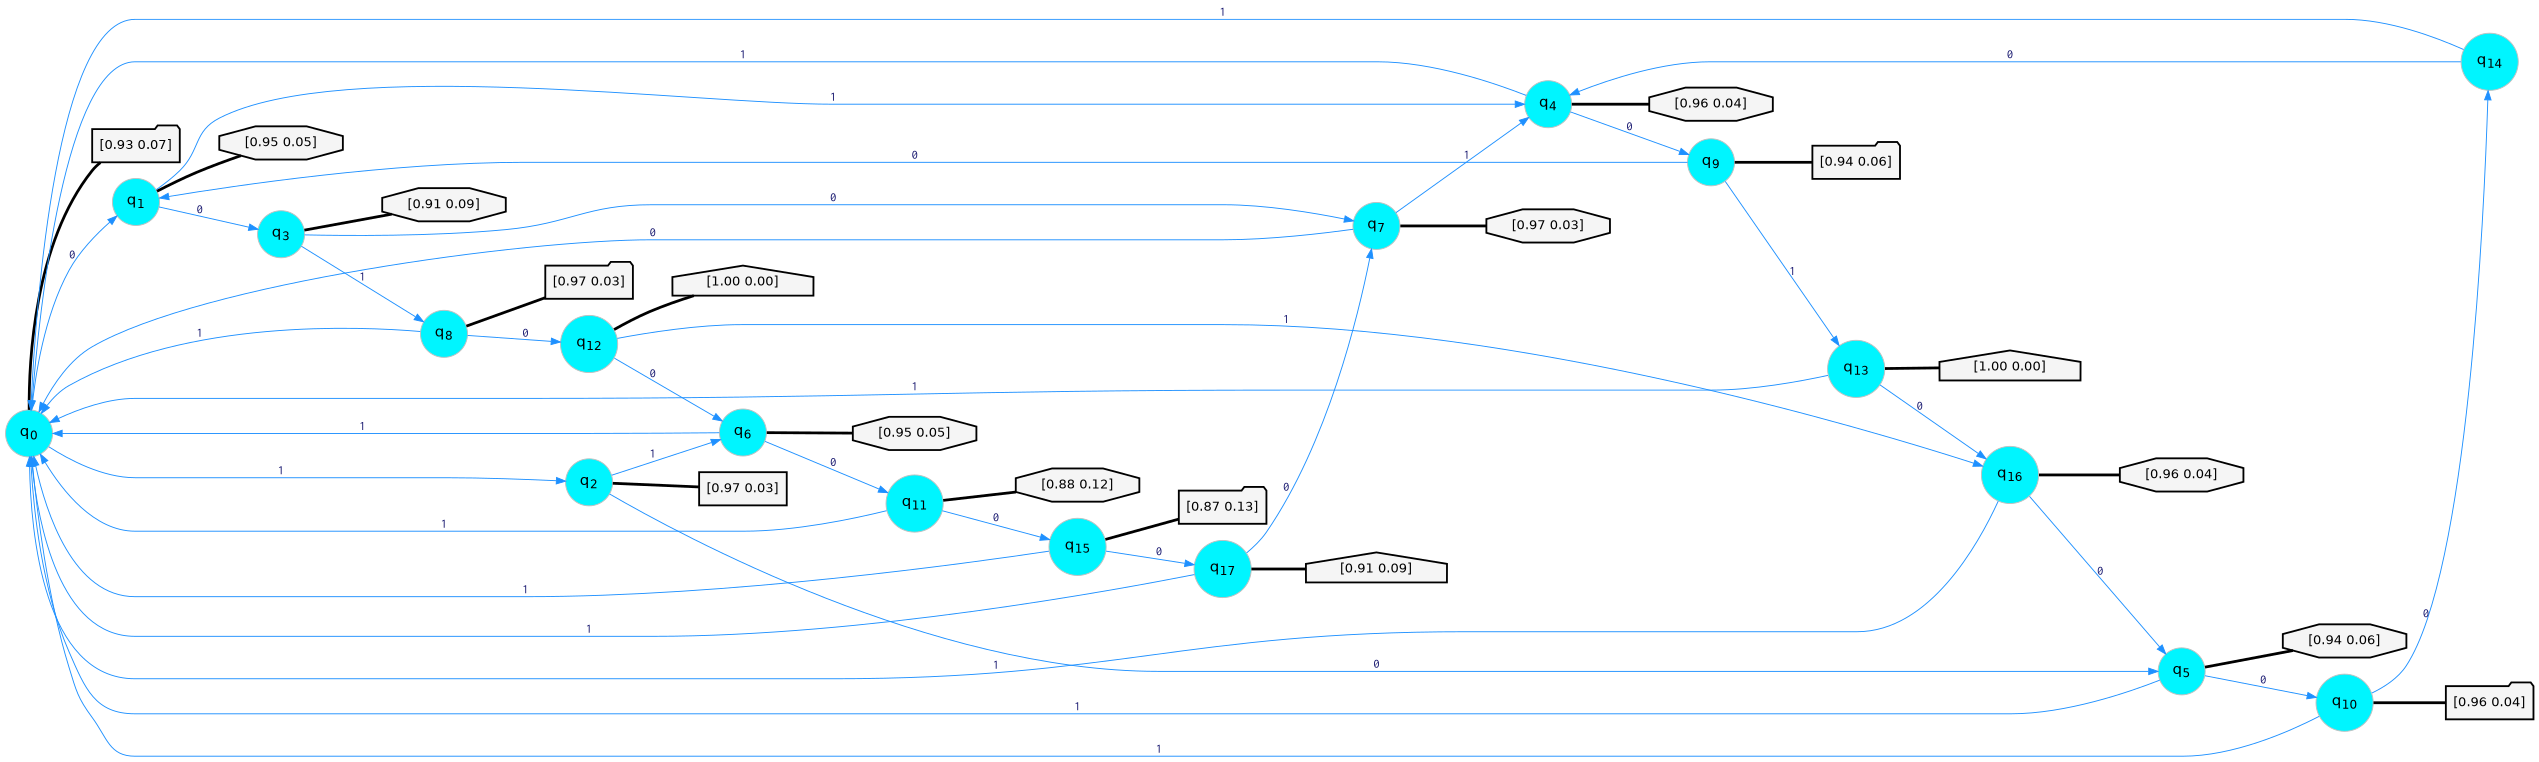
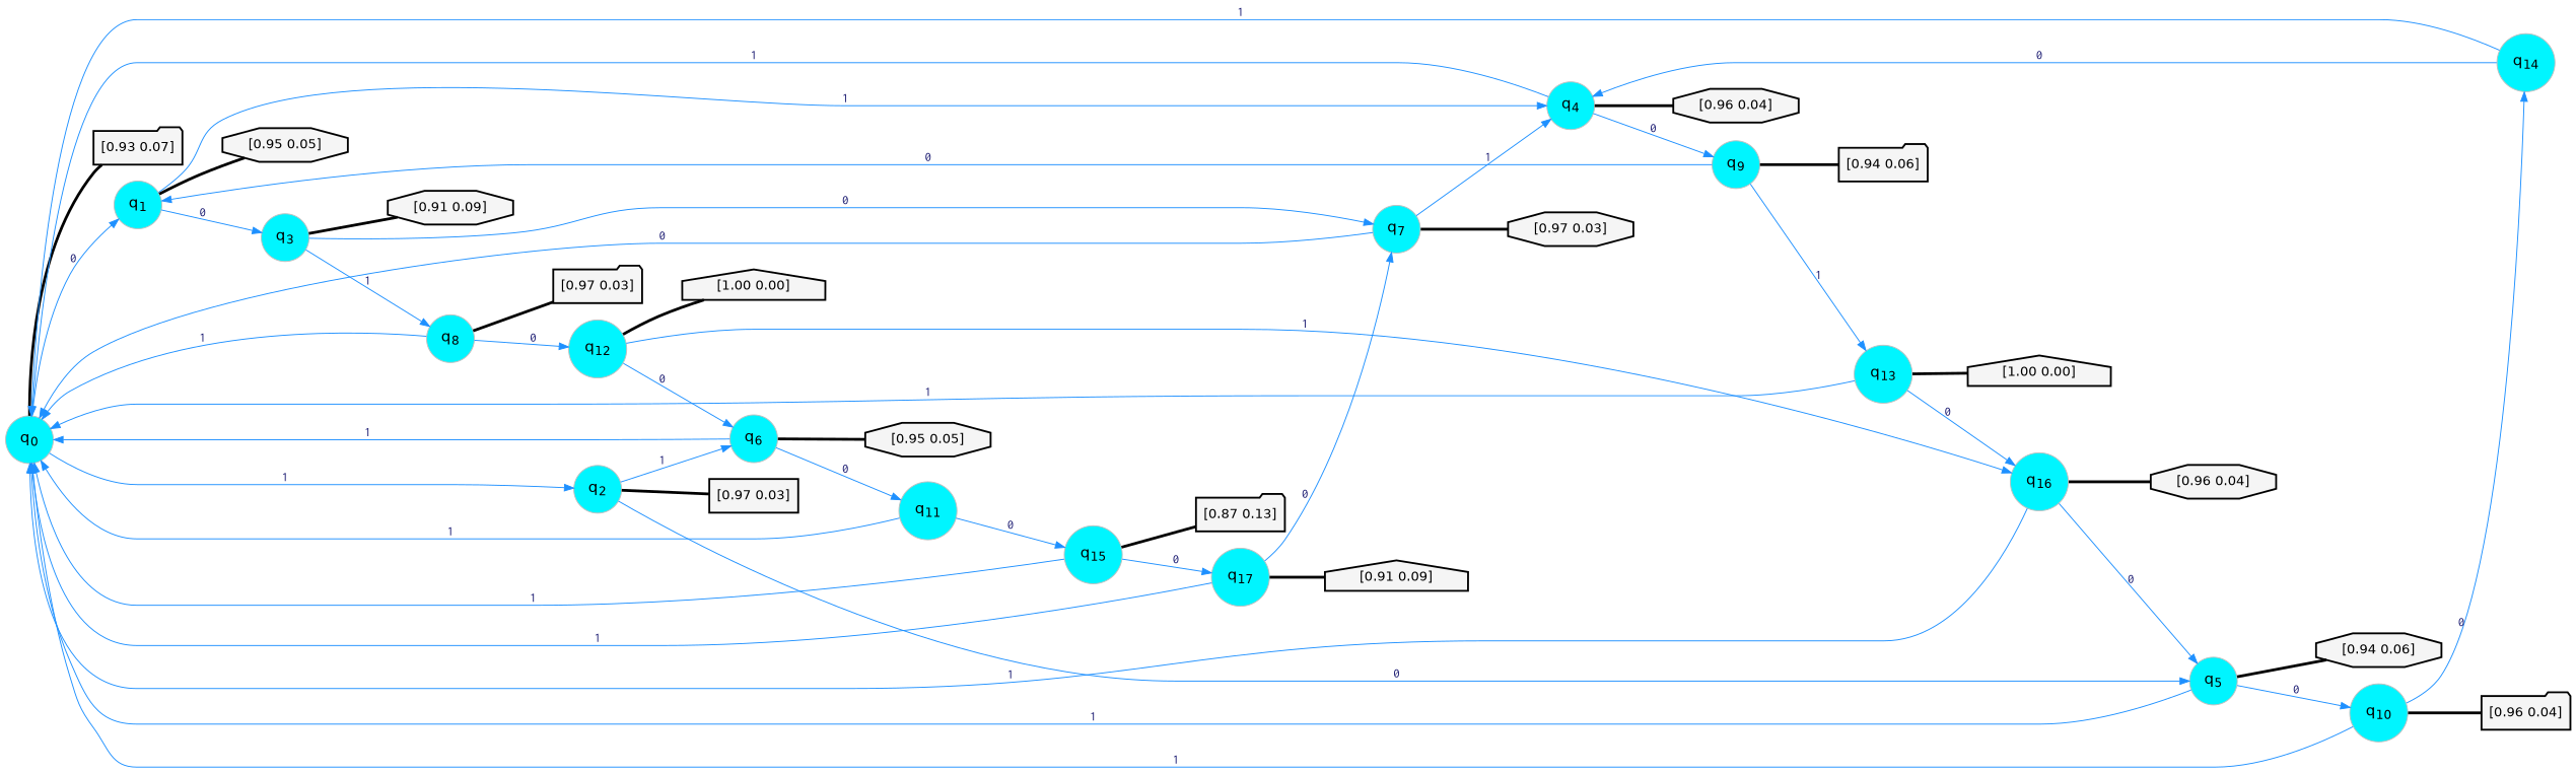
  digraph {
    rankdir=LR
    node [color=gray fillcolor=turquoise1 fontcolor=black fontname=Helvetica fontsize=16 fontweight=bold shape=circle style=filled]
    edge [arrowsize=1 color=dodgerblue1 fontcolor=midnightblue fontname=courier fontweight=bold penwidth=1 style=solid weight=20]
    n1 [label=<q<SUB>0</SUB>>]
    n2 [label=<q<SUB>1</SUB>>]
    n3 [label=<q<SUB>2</SUB>>]
    n4 [color=black fillcolor=whitesmoke fontsize=14 label="[0.93 0.07]" penwidth=2 shape=folder]
    n5 [label=<q<SUB>3</SUB>>]
    n6 [label=<q<SUB>4</SUB>>]
    n7 [color=black fillcolor=whitesmoke fontsize=14 label="[0.95 0.05]" penwidth=2 shape=octagon]
    n8 [label=<q<SUB>5</SUB>>]
    n9 [label=<q<SUB>6</SUB>>]
    n10 [color=black fillcolor=whitesmoke fontsize=14 label="[0.97 0.03]" penwidth=2 shape=box]
    n11 [label=<q<SUB>7</SUB>>]
    n12 [label=<q<SUB>8</SUB>>]
    n13 [color=black fillcolor=whitesmoke fontsize=14 label="[0.91 0.09]" penwidth=2 shape=octagon]
    n14 [label=<q<SUB>9</SUB>>]
    n15 [color=black fillcolor=whitesmoke fontsize=14 label="[0.96 0.04]" penwidth=2 shape=octagon]
    n16 [label=<q<SUB>10</SUB>>]
    n17 [color=black fillcolor=whitesmoke fontsize=14 label="[0.94 0.06]" penwidth=2 shape=octagon]
    n18 [label=<q<SUB>11</SUB>>]
    n19 [color=black fillcolor=whitesmoke fontsize=14 label="[0.95 0.05]" penwidth=2 shape=octagon]
    n20 [color=black fillcolor=whitesmoke fontsize=14 label="[0.97 0.03]" penwidth=2 shape=octagon]
    n21 [label=<q<SUB>12</SUB>>]
    n22 [color=black fillcolor=whitesmoke fontsize=14 label="[0.97 0.03]" penwidth=2 shape=folder]
    n23 [label=<q<SUB>13</SUB>>]
    n24 [color=black fillcolor=whitesmoke fontsize=14 label="[0.94 0.06]" penwidth=2 shape=folder]
    n25 [label=<q<SUB>14</SUB>>]
    n26 [color=black fillcolor=whitesmoke fontsize=14 label="[0.96 0.04]" penwidth=2 shape=folder]
    n27 [label=<q<SUB>15</SUB>>]
-   n28 [color=black fillcolor=whitesmoke fontsize=14 label="[0.88 0.12]" penwidth=2 shape=octagon]
    n29 [label=<q<SUB>16</SUB>>]
    n30 [color=black fillcolor=whitesmoke fontsize=14 label="[1.00 0.00]" penwidth=2 shape=house]
    n31 [color=black fillcolor=whitesmoke fontsize=14 label="[1.00 0.00]" penwidth=2 shape=house]
    n32 [label=<q<SUB>17</SUB>>]
    n33 [color=black fillcolor=whitesmoke fontsize=14 label="[0.87 0.13]" penwidth=2 shape=folder]
    n34 [color=black fillcolor=whitesmoke fontsize=14 label="[0.96 0.04]" penwidth=2 shape=octagon]
    n35 [color=black fillcolor=whitesmoke fontsize=14 label="[0.91 0.09]" penwidth=2 shape=house]
    n1 -> n2 [label=0]
    n1 -> n3 [label=1]
    n1 -> n4 [arrowhead=none color=black penwidth=3]
    n2 -> n5 [label=0 style=bold]
    n2 -> n6 [label=1]
    n2 -> n7 [arrowhead=none color=black penwidth=3]
    n3 -> n8 [label=0]
    n3 -> n9 [label=1 style=bold]
    n3 -> n10 [arrowhead=none color=black penwidth=3]
    n5 -> n11 [label=0]
    n5 -> n12 [label=1 style=bold]
    n5 -> n13 [arrowhead=none color=black penwidth=3 style=bold]
    n6 -> n1 [label=1 style=bold]
    n6 -> n14 [label=0]
    n6 -> n15 [arrowhead=none color=black penwidth=3 style=bold]
    n8 -> n1 [label=1 style=bold]
    n8 -> n16 [label=0]
    n8 -> n17 [arrowhead=none color=black penwidth=3 style=bold]
    n9 -> n1 [label=1]
    n9 -> n18 [label=0]
    n9 -> n19 [arrowhead=none color=black penwidth=3]
    n11 -> n1 [label=0 style=bold]
    n11 -> n6 [label=1]
    n11 -> n20 [arrowhead=none color=black penwidth=3 style=bold]
    n12 -> n1 [label=1]
    n12 -> n21 [label=0]
    n12 -> n22 [arrowhead=none color=black penwidth=3 style=bold]
    n14 -> n2 [label=0]
    n14 -> n23 [label=1]
    n14 -> n24 [arrowhead=none color=black penwidth=3]
    n16 -> n1 [label=1 style=bold]
    n16 -> n25 [label=0 style=bold]
    n16 -> n26 [arrowhead=none color=black penwidth=3 style=bold]
    n18 -> n1 [label=1]
    n18 -> n27 [label=0]
-   n18 -> n28 [arrowhead=none color=black penwidth=3]
    n21 -> n9 [label=0]
    n21 -> n29 [label=1 style=bold]
    n21 -> n30 [arrowhead=none color=black penwidth=3 style=bold]
    n23 -> n1 [label=1]
    n23 -> n29 [label=0 style=bold]
    n23 -> n31 [arrowhead=none color=black penwidth=3 style=bold]
    n25 -> n1 [label=1]
    n25 -> n6 [label=0 style=bold]
    n27 -> n1 [label=1 style=bold]
    n27 -> n32 [label=0]
    n27 -> n33 [arrowhead=none color=black penwidth=3 style=bold]
    n29 -> n1 [label=1]
    n29 -> n8 [label=0]
    n29 -> n34 [arrowhead=none color=black penwidth=3]
    n32 -> n1 [label=1]
    n32 -> n11 [label=0 style=bold]
    n32 -> n35 [arrowhead=none color=black penwidth=3]
  }
